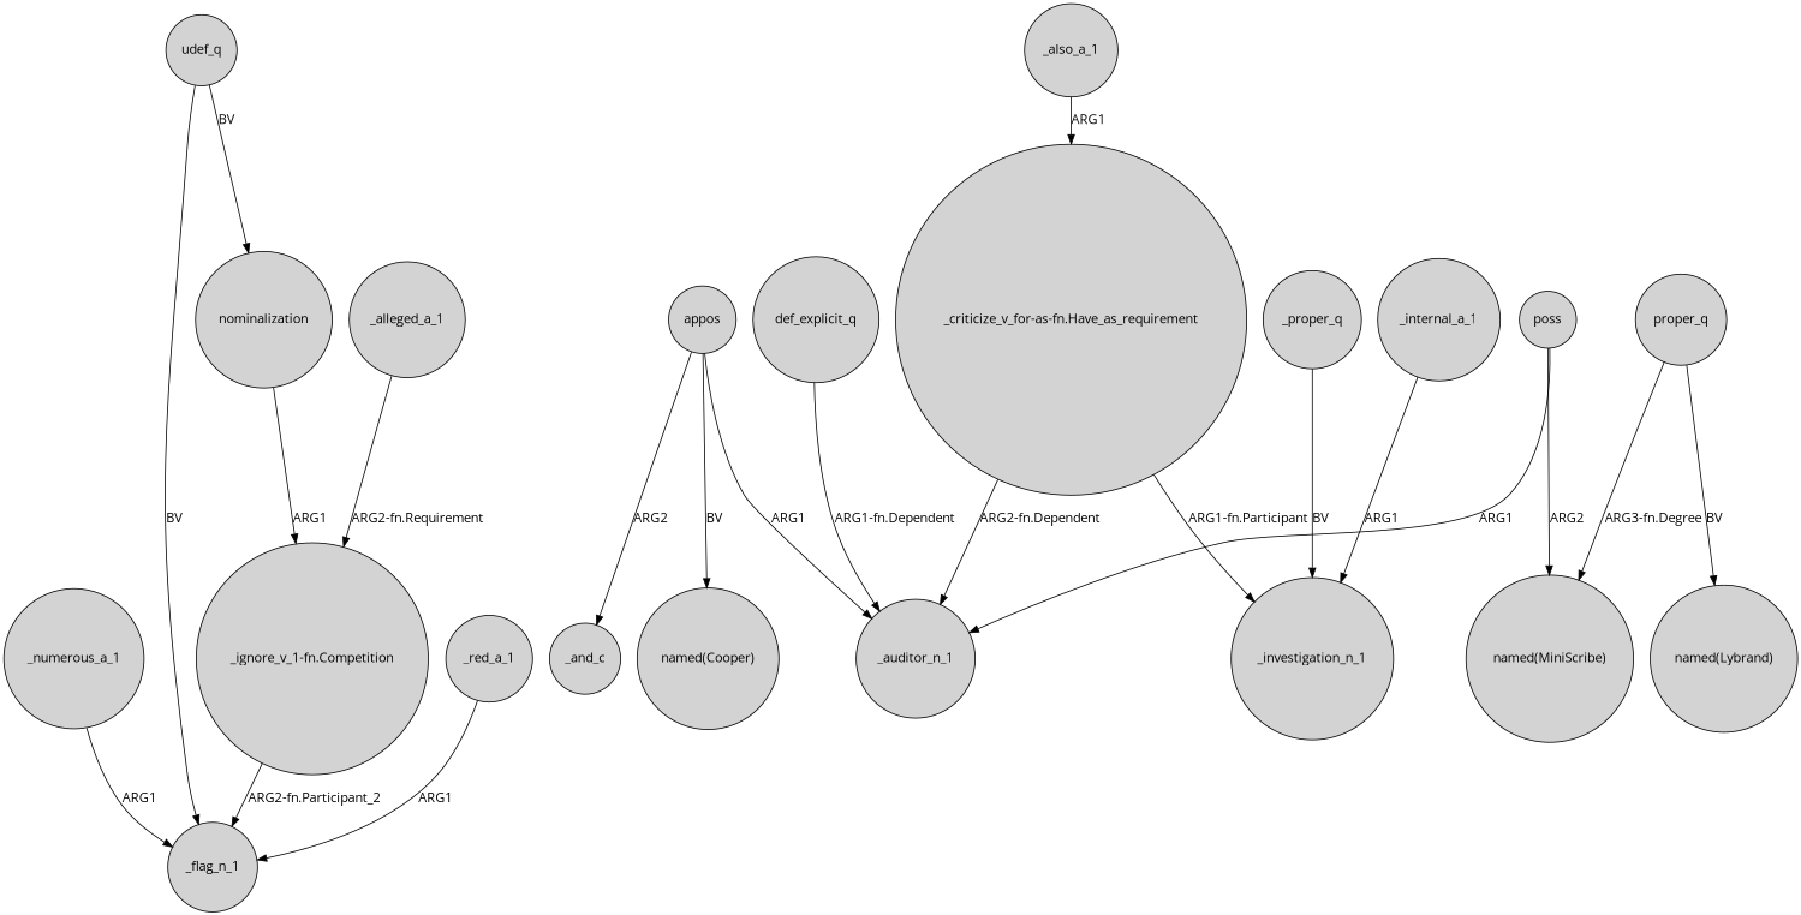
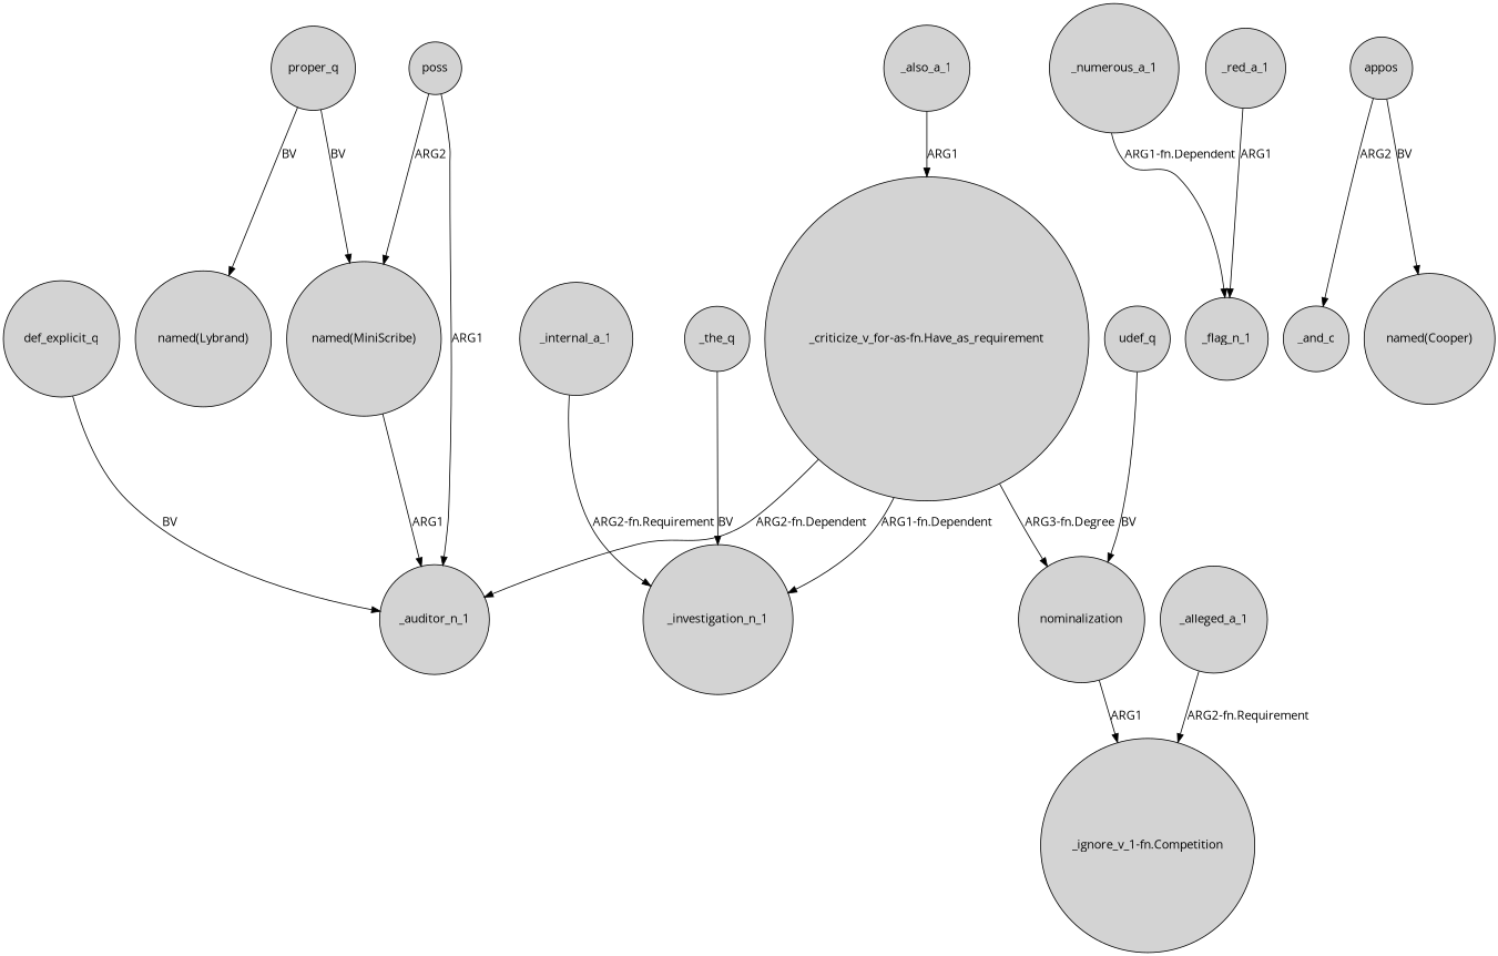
  digraph {
    fontname="Open Sans"
    node [fontname="Open Sans" shape=circle style=filled]
    edge [fontname="Open Sans"]
    "_ignore_v_1-fn.Competition"
    _flag_n_1
    appos
    _and_c
    _auditor_n_1
    "named(Cooper)"
    _numerous_a_1
    "_criticize_v_for-as-fn.Have_as_requirement"
    _investigation_n_1
    nominalization
    _internal_a_1
    _also_a_1
    udef_q
    _red_a_1
-   _the_q [label=_proper_q]
+   _the_q
    def_explicit_q
    proper_q
    "named(MiniScribe)"
    "named(Lybrand)"
    _alleged_a_1
    poss
-   "_ignore_v_1-fn.Competition" -> _flag_n_1 [label="ARG2-fn.Participant_2"]
    appos -> _and_c [label=ARG2]
-   appos -> _auditor_n_1 [label=ARG1]
+   "named(MiniScribe)" -> _auditor_n_1 [label=ARG1]
    appos -> "named(Cooper)" [label=BV]
-   _numerous_a_1 -> _flag_n_1 [label=ARG1]
+   _numerous_a_1 -> _flag_n_1 [label="ARG1-fn.Dependent"]
    "_criticize_v_for-as-fn.Have_as_requirement" -> _auditor_n_1 [label="ARG2-fn.Dependent"]
-   "_criticize_v_for-as-fn.Have_as_requirement" -> _investigation_n_1 [label="ARG1-fn.Participant"]
+   "_criticize_v_for-as-fn.Have_as_requirement" -> _investigation_n_1 [label="ARG1-fn.Dependent"]
+   "_criticize_v_for-as-fn.Have_as_requirement" -> nominalization [label="ARG3-fn.Degree"]
    nominalization -> "_ignore_v_1-fn.Competition" [label=ARG1]
-   _internal_a_1 -> _investigation_n_1 [label=ARG1]
+   _internal_a_1 -> _investigation_n_1 [label="ARG2-fn.Requirement"]
    _also_a_1 -> "_criticize_v_for-as-fn.Have_as_requirement" [label=ARG1]
-   udef_q -> _flag_n_1 [label=BV]
    udef_q -> nominalization [label=BV]
    _red_a_1 -> _flag_n_1 [label=ARG1]
    _the_q -> _investigation_n_1 [label=BV]
-   def_explicit_q -> _auditor_n_1 [label="ARG1-fn.Dependent"]
-   proper_q -> "named(MiniScribe)" [label="ARG3-fn.Degree"]
+   def_explicit_q -> _auditor_n_1 [label=BV]
+   proper_q -> "named(MiniScribe)" [label=BV]
    proper_q -> "named(Lybrand)" [label=BV]
    _alleged_a_1 -> "_ignore_v_1-fn.Competition" [label="ARG2-fn.Requirement"]
    poss -> _auditor_n_1 [label=ARG1]
    poss -> "named(MiniScribe)" [label=ARG2]
  }
